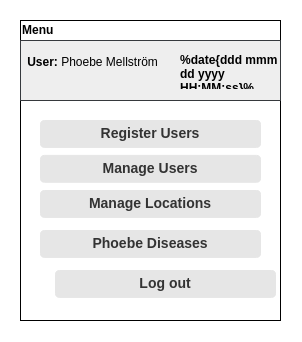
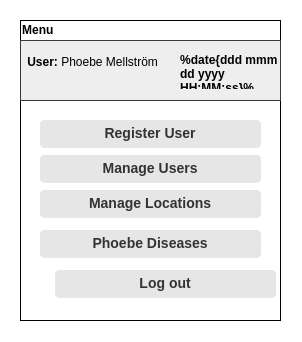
  <mxCell id="0" />
  <mxCell id="1" parent="0" />
  <mxCell id="2" value="" style="rounded=0;whiteSpace=wrap;html=1;" parent="1" vertex="1"><mxGeometry x="20" y="20" width="260" height="300" as="geometry" /></mxCell>
  <mxCell id="3" value="" style="rounded=0;whiteSpace=wrap;html=1;fillColor=#eeeeee;strokeColor=#36393d;" parent="1" vertex="1"><mxGeometry x="20" y="40" width="260" height="60" as="geometry" /></mxCell>
- <mxCell id="4" value="&lt;b&gt;Register Users&lt;/b&gt;" style="rounded=1;html=1;shadow=0;dashed=0;whiteSpace=wrap;fontSize=14;fillColor=#E6E6E6;align=center;strokeColor=#E6E6E6;fontColor=#333333;" parent="1" vertex="1"><mxGeometry x="40" y="120" width="220" height="26.88" as="geometry" /></mxCell>
+ <mxCell id="4" value="&lt;b&gt;Register User&lt;/b&gt;" style="rounded=1;html=1;shadow=0;dashed=0;whiteSpace=wrap;fontSize=14;fillColor=#E6E6E6;align=center;strokeColor=#E6E6E6;fontColor=#333333;" parent="1" vertex="1"><mxGeometry x="40" y="120" width="220" height="26.88" as="geometry" /></mxCell>
  <mxCell id="5" value="Phoebe Diseases " style="rounded=1;html=1;shadow=0;dashed=0;whiteSpace=wrap;fontSize=14;fillColor=#E6E6E6;align=center;strokeColor=#E6E6E6;fontColor=#333333;fontStyle=1" parent="1" vertex="1"><mxGeometry x="40" y="230" width="220" height="26.88" as="geometry" /></mxCell>
  <mxCell id="6" value="Log out" style="rounded=1;html=1;shadow=0;dashed=0;whiteSpace=wrap;fontSize=14;fillColor=#E6E6E6;align=center;strokeColor=#E6E6E6;fontColor=#333333;fontStyle=1" parent="1" vertex="1"><mxGeometry x="55" y="270" width="220" height="26.88" as="geometry" /></mxCell>
  <mxCell id="7" value="%date{ddd mmm dd yyyy HH:MM:ss}%" style="text;html=1;strokeColor=none;fillColor=none;align=left;verticalAlign=middle;whiteSpace=wrap;overflow=hidden;fontSize=12;fontStyle=1" parent="1" vertex="1"><mxGeometry x="178" y="50" width="100" height="40" as="geometry" /></mxCell>
  <mxCell id="8" value="Menu" style="text;html=1;strokeColor=none;fillColor=none;align=left;verticalAlign=middle;whiteSpace=wrap;rounded=0;fontSize=12;fontStyle=1" parent="1" vertex="1"><mxGeometry x="20" y="20" width="60" height="20" as="geometry" /></mxCell>
  <mxCell id="9" value="&lt;b&gt;Manage Users&lt;/b&gt;" style="rounded=1;html=1;shadow=0;dashed=0;whiteSpace=wrap;fontSize=14;fillColor=#E6E6E6;align=center;strokeColor=#E6E6E6;fontColor=#333333;" parent="1" vertex="1"><mxGeometry x="40" y="154.88" width="220" height="26.88" as="geometry" /></mxCell>
  <mxCell id="10" value="&lt;b&gt;Manage Locations&lt;/b&gt;" style="rounded=1;html=1;shadow=0;dashed=0;whiteSpace=wrap;fontSize=14;fillColor=#E6E6E6;align=center;strokeColor=#E6E6E6;fontColor=#333333;" parent="1" vertex="1"><mxGeometry x="40" y="190" width="220" height="26.88" as="geometry" /></mxCell>
  <mxCell id="11" value="&lt;font style=&quot;font-size: 12px&quot; face=&quot;Helvetica&quot;&gt;&lt;b&gt;User:&lt;/b&gt; Phoebe Mellström&lt;i&gt;&lt;br&gt;&lt;/i&gt;&lt;/font&gt;" style="text;html=1;strokeColor=none;fillColor=none;align=center;verticalAlign=middle;whiteSpace=wrap;rounded=0;shadow=0;glass=0;sketch=0;hachureGap=4;fontFamily=Garamond;fontSize=20;" vertex="1" parent="1"><mxGeometry x="26" y="43" width="133" height="30" as="geometry" /></mxCell>
